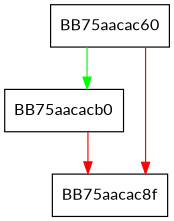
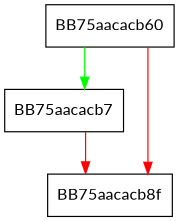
  digraph {
    fontname=Lato
    splines=ortho
    node [fontname=Lato shape=box]
    edge [color=red fontname=Lato]
-   BB75aacac60
-   BB75aacacb0
-   BB75aacac8f
+   BB75aacac60 [label=BB75aacacb60]
+   BB75aacacb0 [label=BB75aacacb7]
+   BB75aacac8f [label=BB75aacacb8f]
    BB75aacac60 -> BB75aacacb0 [color=green]
    BB75aacac60 -> BB75aacac8f
    BB75aacacb0 -> BB75aacac8f
  }
